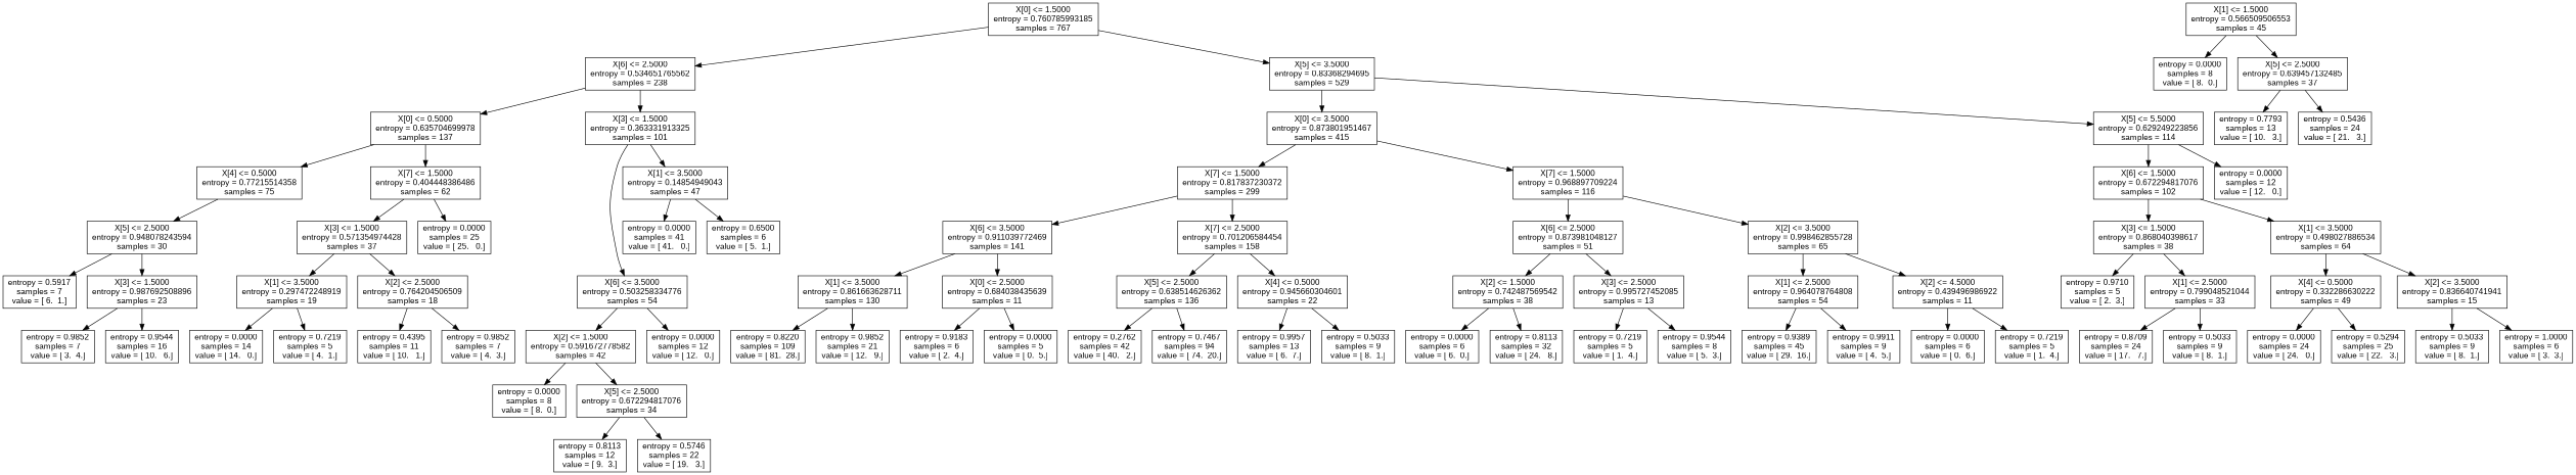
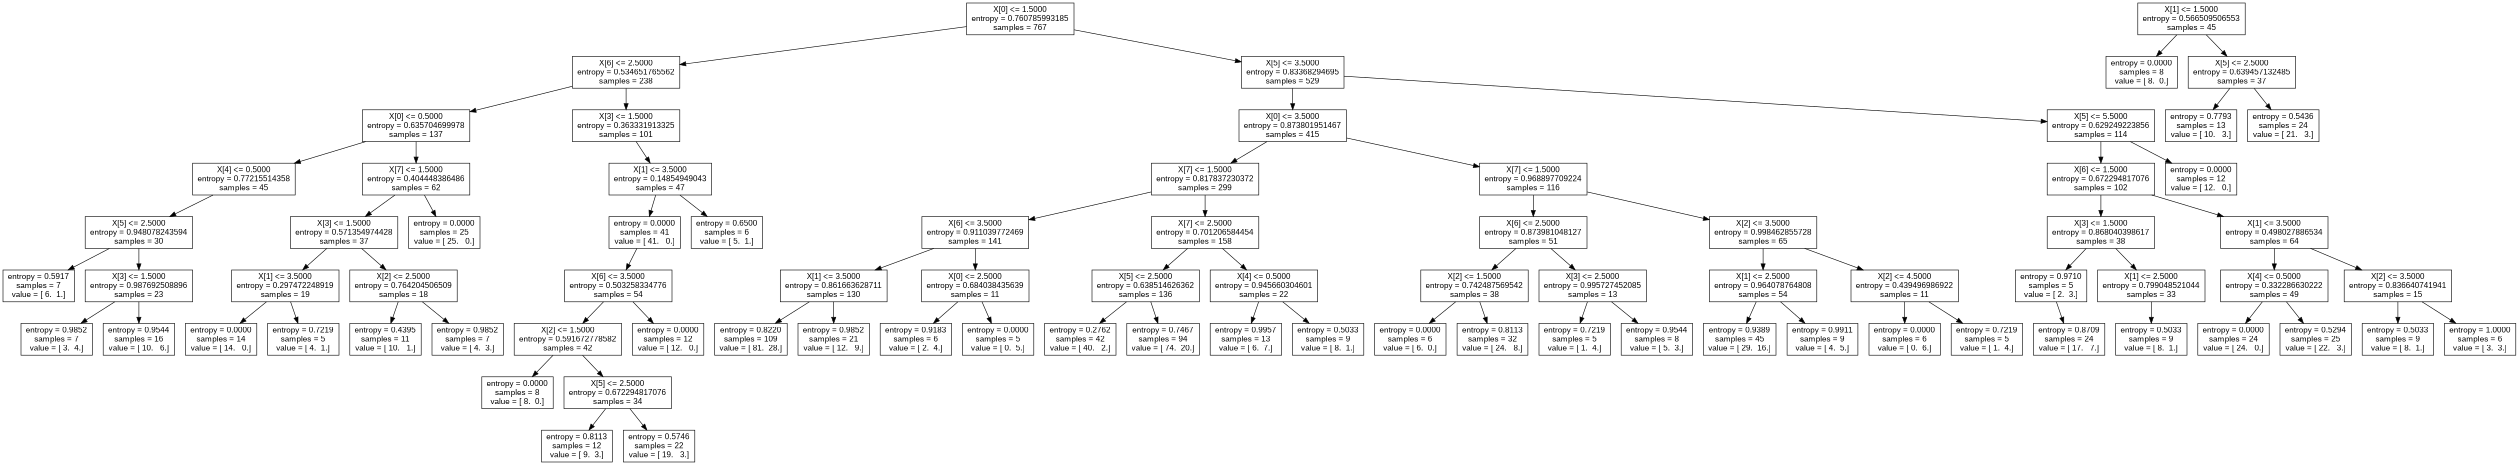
  digraph {
    fontname="Liberation Sans"
    node [fontname="Liberation Sans" shape=box]
    edge [fontname="Liberation Sans"]
    n1 [label="X[0] <= 1.5000\nentropy = 0.760785993185\nsamples = 767"]
    n2 [label="X[6] <= 2.5000\nentropy = 0.534651765562\nsamples = 238"]
    n3 [label="X[5] <= 3.5000\nentropy = 0.83368294695\nsamples = 529"]
    n4 [label="X[0] <= 0.5000\nentropy = 0.635704699978\nsamples = 137"]
    n5 [label="X[3] <= 1.5000\nentropy = 0.363331913325\nsamples = 101"]
    n6 [label="X[0] <= 3.5000\nentropy = 0.873801951467\nsamples = 415"]
    n7 [label="X[5] <= 5.5000\nentropy = 0.629249223856\nsamples = 114"]
-   n8 [label="X[4] <= 0.5000\nentropy = 0.77215514358\nsamples = 75"]
+   n8 [label="X[4] <= 0.5000\nentropy = 0.77215514358\nsamples = 45"]
    n9 [label="X[7] <= 1.5000\nentropy = 0.404448386486\nsamples = 62"]
    n10 [label="X[6] <= 3.5000\nentropy = 0.503258334776\nsamples = 54"]
    n11 [label="X[1] <= 3.5000\nentropy = 0.14854949043\nsamples = 47"]
    n12 [label="X[5] <= 2.5000\nentropy = 0.948078243594\nsamples = 30"]
    n13 [label="X[3] <= 1.5000\nentropy = 0.571354974428\nsamples = 37"]
    n14 [label="entropy = 0.0000\nsamples = 25\nvalue = [ 25.   0.]"]
    n15 [label="X[1] <= 1.5000\nentropy = 0.566509506553\nsamples = 45"]
    n16 [label="entropy = 0.0000\nsamples = 8\nvalue = [ 8.  0.]"]
    n17 [label="X[5] <= 2.5000\nentropy = 0.639457132485\nsamples = 37"]
    n18 [label="entropy = 0.5917\nsamples = 7\nvalue = [ 6.  1.]"]
    n19 [label="X[3] <= 1.5000\nentropy = 0.987692508896\nsamples = 23"]
    n20 [label="entropy = 0.7793\nsamples = 13\nvalue = [ 10.   3.]"]
    n21 [label="entropy = 0.5436\nsamples = 24\nvalue = [ 21.   3.]"]
    n22 [label="entropy = 0.9852\nsamples = 7\nvalue = [ 3.  4.]"]
    n23 [label="entropy = 0.9544\nsamples = 16\nvalue = [ 10.   6.]"]
    n24 [label="X[1] <= 3.5000\nentropy = 0.297472248919\nsamples = 19"]
    n25 [label="X[2] <= 2.5000\nentropy = 0.764204506509\nsamples = 18"]
    n26 [label="entropy = 0.0000\nsamples = 14\nvalue = [ 14.   0.]"]
    n27 [label="entropy = 0.7219\nsamples = 5\nvalue = [ 4.  1.]"]
    n28 [label="entropy = 0.4395\nsamples = 11\nvalue = [ 10.   1.]"]
    n29 [label="entropy = 0.9852\nsamples = 7\nvalue = [ 4.  3.]"]
    n30 [label="X[2] <= 1.5000\nentropy = 0.591672778582\nsamples = 42"]
    n31 [label="entropy = 0.0000\nsamples = 12\nvalue = [ 12.   0.]"]
    n32 [label="entropy = 0.0000\nsamples = 41\nvalue = [ 41.   0.]"]
    n33 [label="entropy = 0.6500\nsamples = 6\nvalue = [ 5.  1.]"]
    n34 [label="entropy = 0.0000\nsamples = 8\nvalue = [ 8.  0.]"]
    n35 [label="X[5] <= 2.5000\nentropy = 0.672294817076\nsamples = 34"]
    n36 [label="entropy = 0.8113\nsamples = 12\nvalue = [ 9.  3.]"]
    n37 [label="entropy = 0.5746\nsamples = 22\nvalue = [ 19.   3.]"]
    n38 [label="X[7] <= 1.5000\nentropy = 0.817837230372\nsamples = 299"]
    n39 [label="X[7] <= 1.5000\nentropy = 0.968897709224\nsamples = 116"]
    n40 [label="X[6] <= 1.5000\nentropy = 0.672294817076\nsamples = 102"]
    n41 [label="entropy = 0.0000\nsamples = 12\nvalue = [ 12.   0.]"]
    n42 [label="X[6] <= 3.5000\nentropy = 0.911039772469\nsamples = 141"]
    n43 [label="X[7] <= 2.5000\nentropy = 0.701206584454\nsamples = 158"]
    n44 [label="X[6] <= 2.5000\nentropy = 0.873981048127\nsamples = 51"]
    n45 [label="X[2] <= 3.5000\nentropy = 0.998462855728\nsamples = 65"]
    n46 [label="X[1] <= 3.5000\nentropy = 0.861663628711\nsamples = 130"]
    n47 [label="X[0] <= 2.5000\nentropy = 0.684038435639\nsamples = 11"]
    n48 [label="X[5] <= 2.5000\nentropy = 0.638514626362\nsamples = 136"]
    n49 [label="X[4] <= 0.5000\nentropy = 0.945660304601\nsamples = 22"]
    n50 [label="entropy = 0.8220\nsamples = 109\nvalue = [ 81.  28.]"]
    n51 [label="entropy = 0.9852\nsamples = 21\nvalue = [ 12.   9.]"]
    n52 [label="entropy = 0.9183\nsamples = 6\nvalue = [ 2.  4.]"]
    n53 [label="entropy = 0.0000\nsamples = 5\nvalue = [ 0.  5.]"]
    n54 [label="entropy = 0.2762\nsamples = 42\nvalue = [ 40.   2.]"]
    n55 [label="entropy = 0.7467\nsamples = 94\nvalue = [ 74.  20.]"]
    n56 [label="entropy = 0.9957\nsamples = 13\nvalue = [ 6.  7.]"]
    n57 [label="entropy = 0.5033\nsamples = 9\nvalue = [ 8.  1.]"]
    n58 [label="X[2] <= 1.5000\nentropy = 0.742487569542\nsamples = 38"]
    n59 [label="X[3] <= 2.5000\nentropy = 0.995727452085\nsamples = 13"]
    n60 [label="X[1] <= 2.5000\nentropy = 0.964078764808\nsamples = 54"]
    n61 [label="X[2] <= 4.5000\nentropy = 0.439496986922\nsamples = 11"]
    n62 [label="entropy = 0.0000\nsamples = 6\nvalue = [ 6.  0.]"]
    n63 [label="entropy = 0.8113\nsamples = 32\nvalue = [ 24.   8.]"]
    n64 [label="entropy = 0.7219\nsamples = 5\nvalue = [ 1.  4.]"]
    n65 [label="entropy = 0.9544\nsamples = 8\nvalue = [ 5.  3.]"]
    n66 [label="entropy = 0.9389\nsamples = 45\nvalue = [ 29.  16.]"]
    n67 [label="entropy = 0.9911\nsamples = 9\nvalue = [ 4.  5.]"]
    n68 [label="entropy = 0.0000\nsamples = 6\nvalue = [ 0.  6.]"]
    n69 [label="entropy = 0.7219\nsamples = 5\nvalue = [ 1.  4.]"]
    n70 [label="X[3] <= 1.5000\nentropy = 0.868040398617\nsamples = 38"]
    n71 [label="X[1] <= 3.5000\nentropy = 0.498027886534\nsamples = 64"]
    n72 [label="entropy = 0.9710\nsamples = 5\nvalue = [ 2.  3.]"]
    n73 [label="X[1] <= 2.5000\nentropy = 0.799048521044\nsamples = 33"]
    n74 [label="X[4] <= 0.5000\nentropy = 0.332286630222\nsamples = 49"]
    n75 [label="X[2] <= 3.5000\nentropy = 0.836640741941\nsamples = 15"]
    n76 [label="entropy = 0.8709\nsamples = 24\nvalue = [ 17.   7.]"]
    n77 [label="entropy = 0.5033\nsamples = 9\nvalue = [ 8.  1.]"]
    n78 [label="entropy = 0.0000\nsamples = 24\nvalue = [ 24.   0.]"]
    n79 [label="entropy = 0.5294\nsamples = 25\nvalue = [ 22.   3.]"]
    n80 [label="entropy = 0.5033\nsamples = 9\nvalue = [ 8.  1.]"]
    n81 [label="entropy = 1.0000\nsamples = 6\nvalue = [ 3.  3.]"]
    n1 -> n2
    n1 -> n3
    n2 -> n4
    n2 -> n5
    n3 -> n6
    n3 -> n7
    n4 -> n8
    n4 -> n9
-   n5 -> n10
+   n32 -> n10
    n5 -> n11
    n6 -> n38
    n6 -> n39
    n7 -> n40
    n7 -> n41
    n8 -> n12
    n9 -> n13
    n9 -> n14
    n10 -> n30
    n10 -> n31
    n11 -> n32
    n11 -> n33
    n12 -> n18
    n12 -> n19
    n13 -> n24
    n13 -> n25
    n15 -> n16
    n15 -> n17
    n17 -> n20
    n17 -> n21
    n19 -> n22
    n19 -> n23
    n24 -> n26
    n24 -> n27
    n25 -> n28
    n25 -> n29
    n30 -> n34
    n30 -> n35
    n35 -> n36
    n35 -> n37
    n38 -> n42
    n38 -> n43
    n39 -> n44
    n39 -> n45
    n40 -> n70
    n40 -> n71
    n42 -> n46
    n42 -> n47
    n43 -> n48
    n43 -> n49
    n44 -> n58
    n44 -> n59
    n45 -> n60
    n45 -> n61
    n46 -> n50
    n46 -> n51
    n47 -> n52
    n47 -> n53
    n48 -> n54
    n48 -> n55
    n49 -> n56
    n49 -> n57
    n58 -> n62
    n58 -> n63
    n59 -> n64
    n59 -> n65
    n60 -> n66
    n60 -> n67
    n61 -> n68
    n61 -> n69
    n70 -> n72
    n70 -> n73
    n71 -> n74
    n71 -> n75
-   n73 -> n76
+   n72 -> n76
    n73 -> n77
    n74 -> n78
    n74 -> n79
    n75 -> n80
    n75 -> n81
  }
